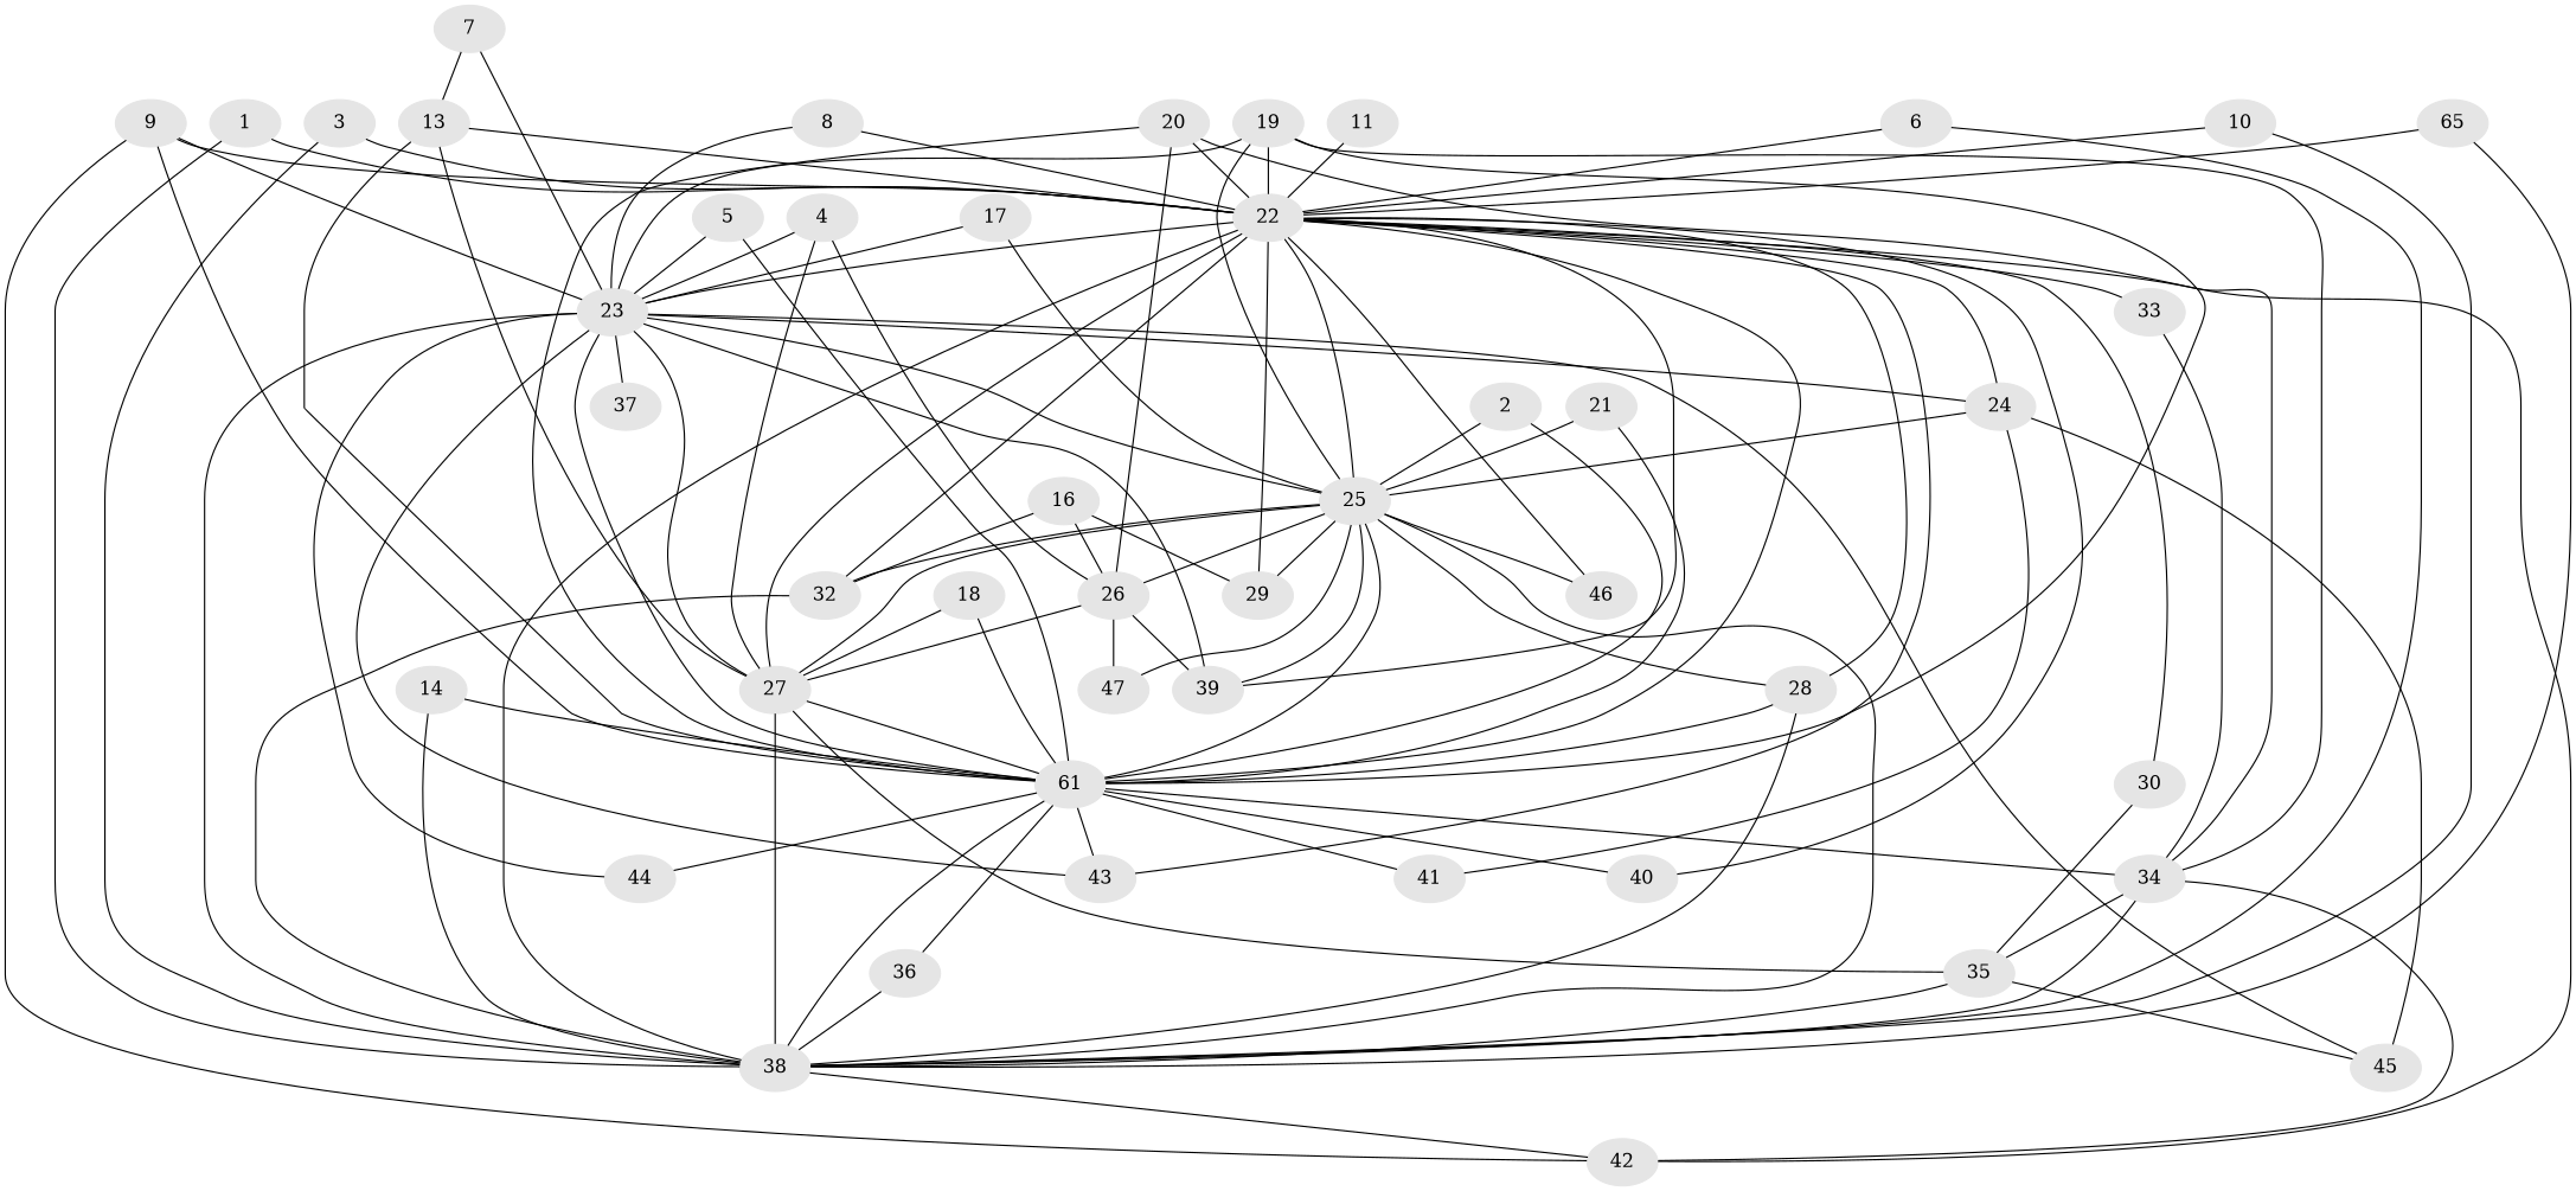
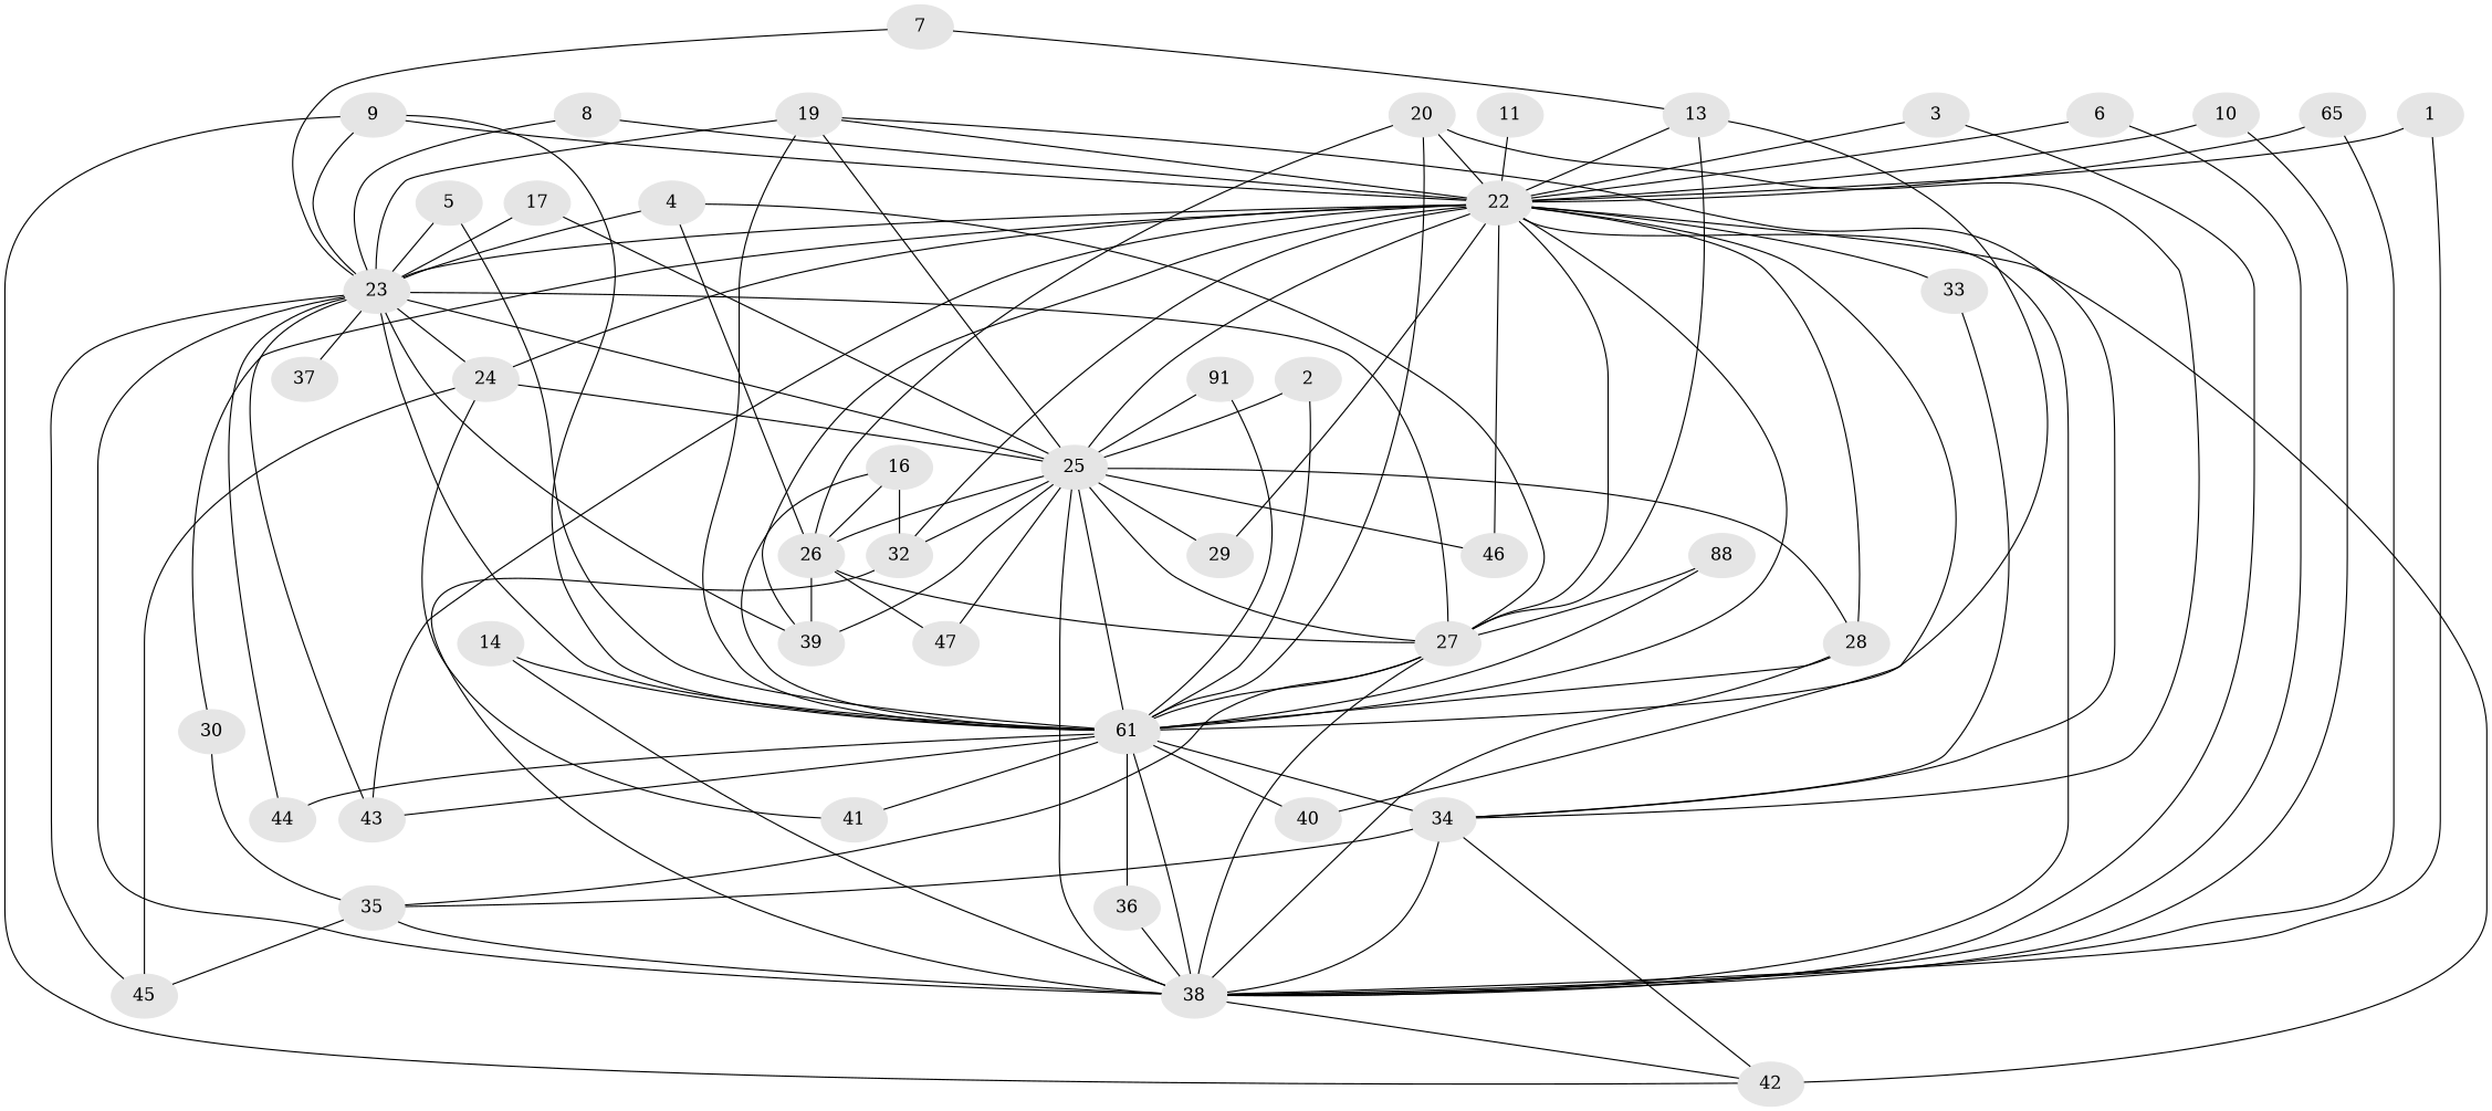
  graph {
    node [color=gray90 style=filled]
    edge [weight=1.0]
    1
    22
    38
    25
    n5 [label=61]
    23
    27
    32
    24
    28
    29
    30
    33
    39
    40
    42
    43
    46
    2
    26
    47
    34
    44
    41
    36
    3
    4
    37
    45
    35
    5
    6
    7
    13
    8
    9
    10
    11
    14
    n40 [label=65]
    16
    17
-   18
+   18 [label=88]
    19
    20
-   21
+   21 [label=91]
    1 -- 22
    1 -- 38
    22 -- 38 [weight=4.0]
    22 -- 25 [weight=2.0]
    22 -- n5 [weight=2.0]
    22 -- 23 [weight=7.0]
    22 -- 27 [weight=3.0]
    22 -- 32
    22 -- 24 [weight=2.0]
    22 -- 28
    22 -- 29
    22 -- 30
    22 -- 33
    22 -- 39
    22 -- 40
    22 -- 42
    22 -- 43 [weight=2.0]
    22 -- 46
    38 -- 42
    25 -- 38 [weight=2.0]
    25 -- n5 [weight=2.0]
    25 -- 27
    25 -- 32
    25 -- 28
    25 -- 29
    25 -- 46
    25 -- 26 [weight=2.0]
    25 -- 47
    n5 -- 38 [weight=3.0]
    n5 -- 40
    n5 -- 43
    n5 -- 34 [weight=3.0]
    n5 -- 44
    n5 -- 41
    n5 -- 36
    23 -- 38 [weight=6.0]
    23 -- 25 [weight=3.0]
    23 -- n5 [weight=4.0]
    23 -- 27 [weight=3.0]
    23 -- 24
    23 -- 39 [weight=2.0]
    23 -- 43
    23 -- 44
    23 -- 37
    23 -- 45
    27 -- 38 [weight=2.0]
    27 -- n5
    27 -- 35
    32 -- 38
    24 -- 25
    24 -- 41
    24 -- 45 [weight=2.0]
    28 -- 38
    28 -- n5
    30 -- 35
    33 -- 34
    39 -- 25
    2 -- 25
    2 -- n5
    26 -- 27
    26 -- 39
    26 -- 47
    34 -- 38
    34 -- 42
    34 -- 35
    36 -- 38
    3 -- 22
    3 -- 38
    4 -- 23
    4 -- 27
    4 -- 26
    35 -- 38 [weight=2.0]
    35 -- 45
    5 -- n5
    5 -- 23
    6 -- 22
    6 -- 38
    7 -- 23
    7 -- 13
    13 -- 22
    13 -- n5
    13 -- 27
    8 -- 22
    8 -- 23
    9 -- 22
    9 -- n5
    9 -- 23
    9 -- 42
    10 -- 22
    10 -- 38
    11 -- 22 [weight=2.0]
    14 -- 38 [weight=2.0]
    14 -- n5
    n40 -- 22
    n40 -- 38
-   16 -- 29
+   16 -- n5
    16 -- 32
    16 -- 26
    17 -- 25
    17 -- 23
    18 -- n5
    18 -- 27
    19 -- 22
    19 -- 25
    19 -- n5 [weight=2.0]
    19 -- 23
    19 -- 34
    20 -- 22 [weight=2.0]
    20 -- n5
    20 -- 26
    20 -- 34
    21 -- 25
    21 -- n5 [weight=2.0]
  }
